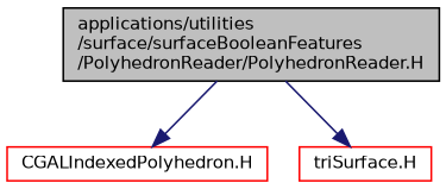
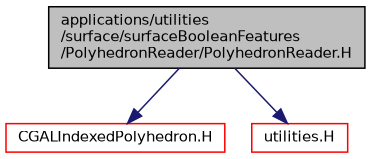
  digraph {
    node [color=red fontname=Helvetica fontsize=10 shape=record]
    edge [color=midnightblue fontname=Helvetica fontsize=10 labelfontname=Helvetica labelfontsize=10 style=solid]
    n1 [color=black fillcolor=grey75 fontcolor=black height=0.2 label="applications/utilities\l/surface/surfaceBooleanFeatures\l/PolyhedronReader/PolyhedronReader.H" style=filled width=0.4]
    n2 [height=0.2 label="CGALIndexedPolyhedron.H" width=0.4]
-   n3 [height=0.2 label="triSurface.H" width=0.4]
+   n3 [height=0.2 label="utilities.H" width=0.4]
    n1 -> n2
    n1 -> n3
  }
